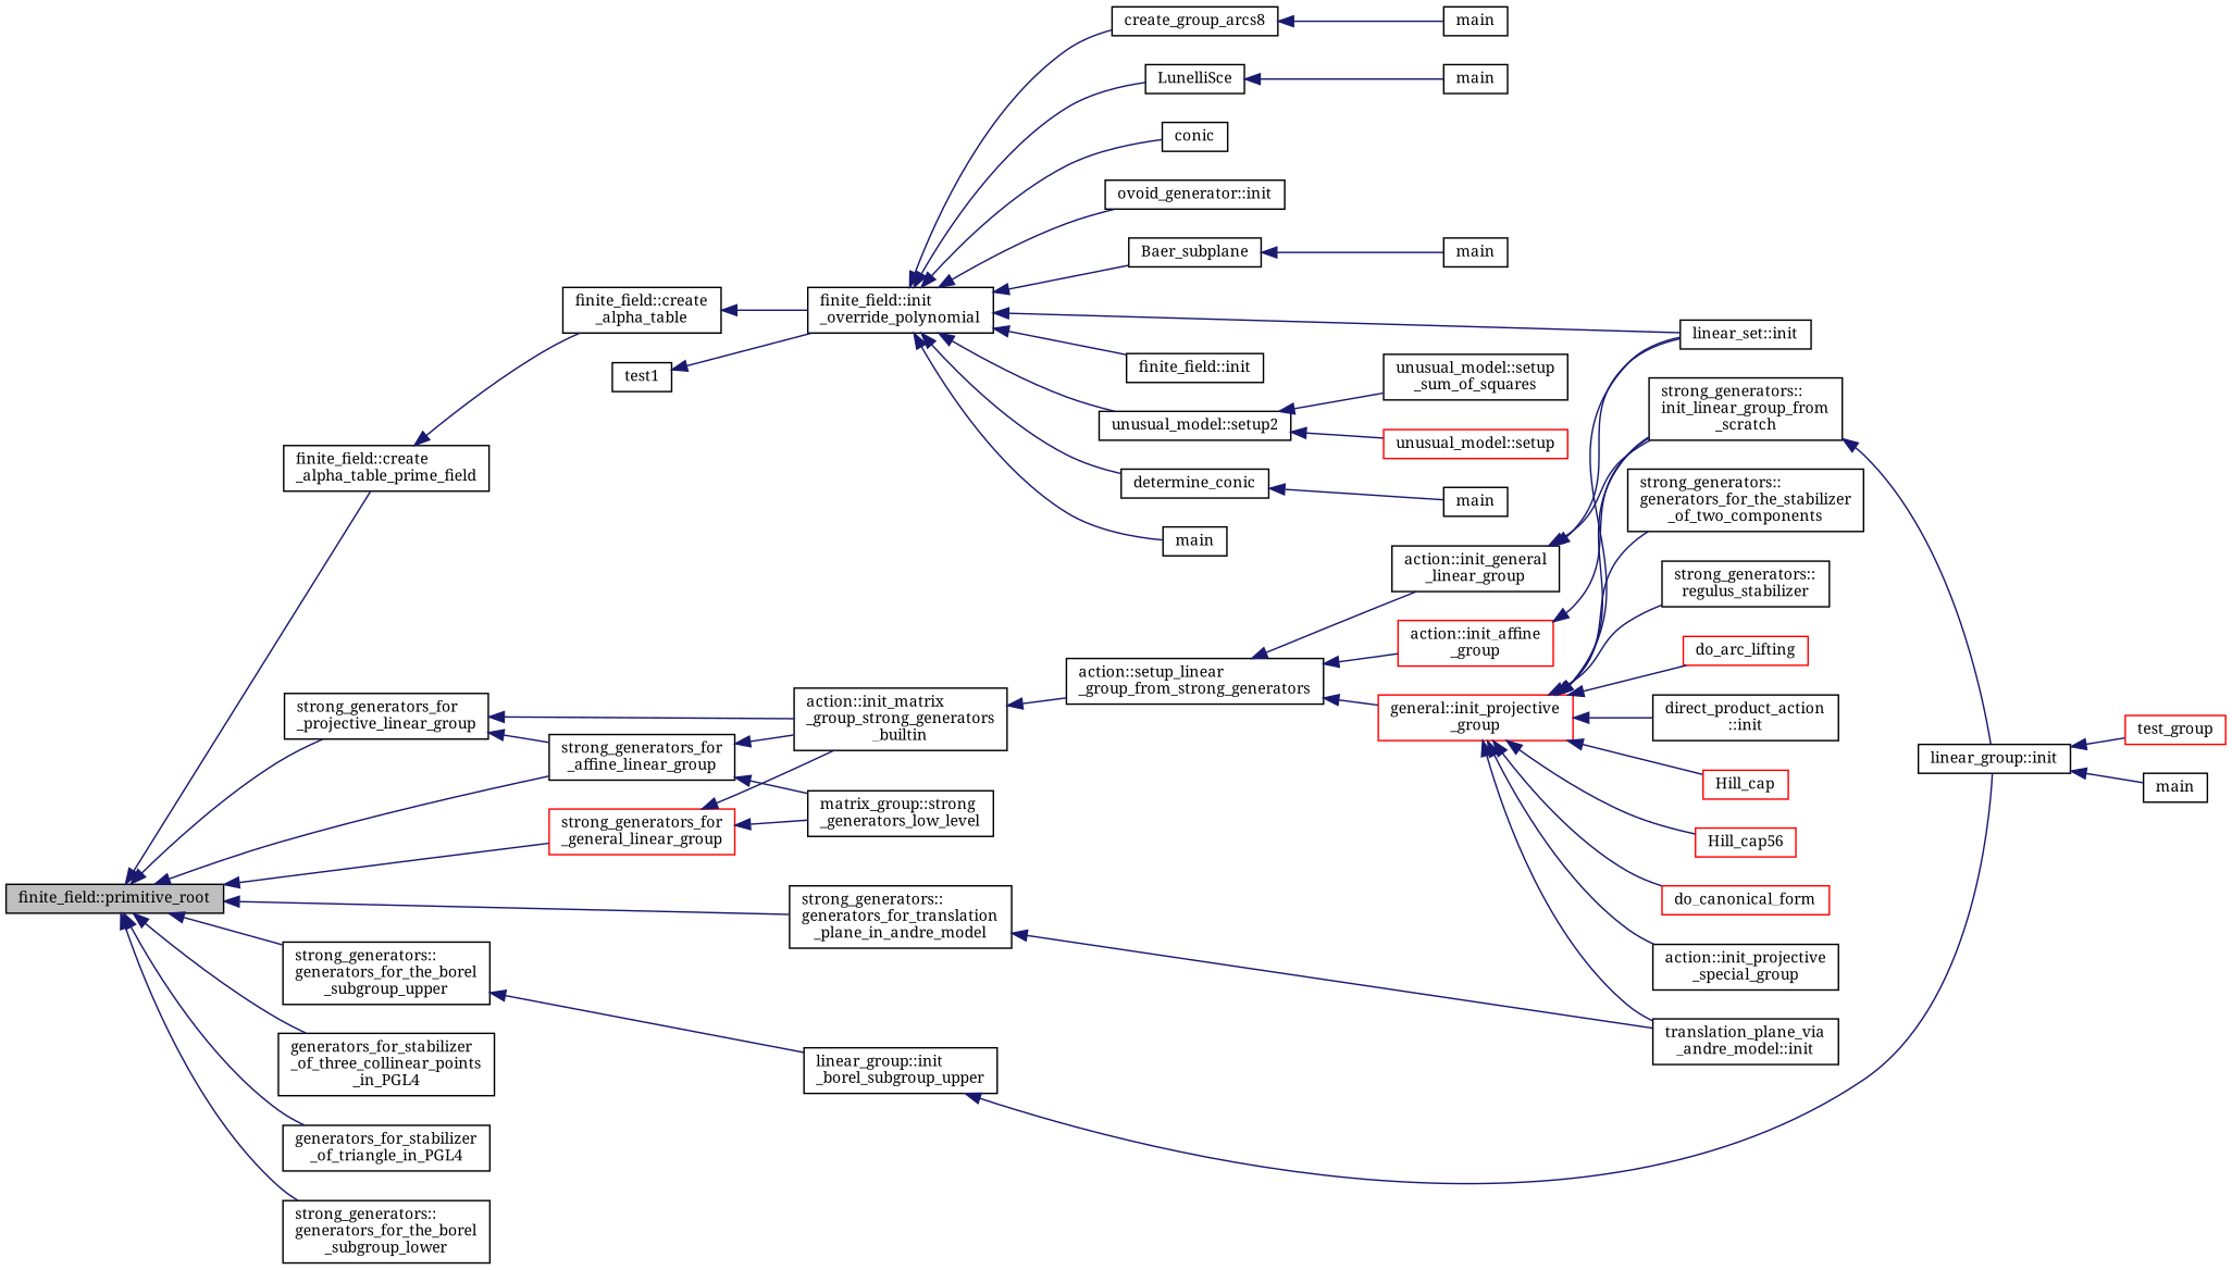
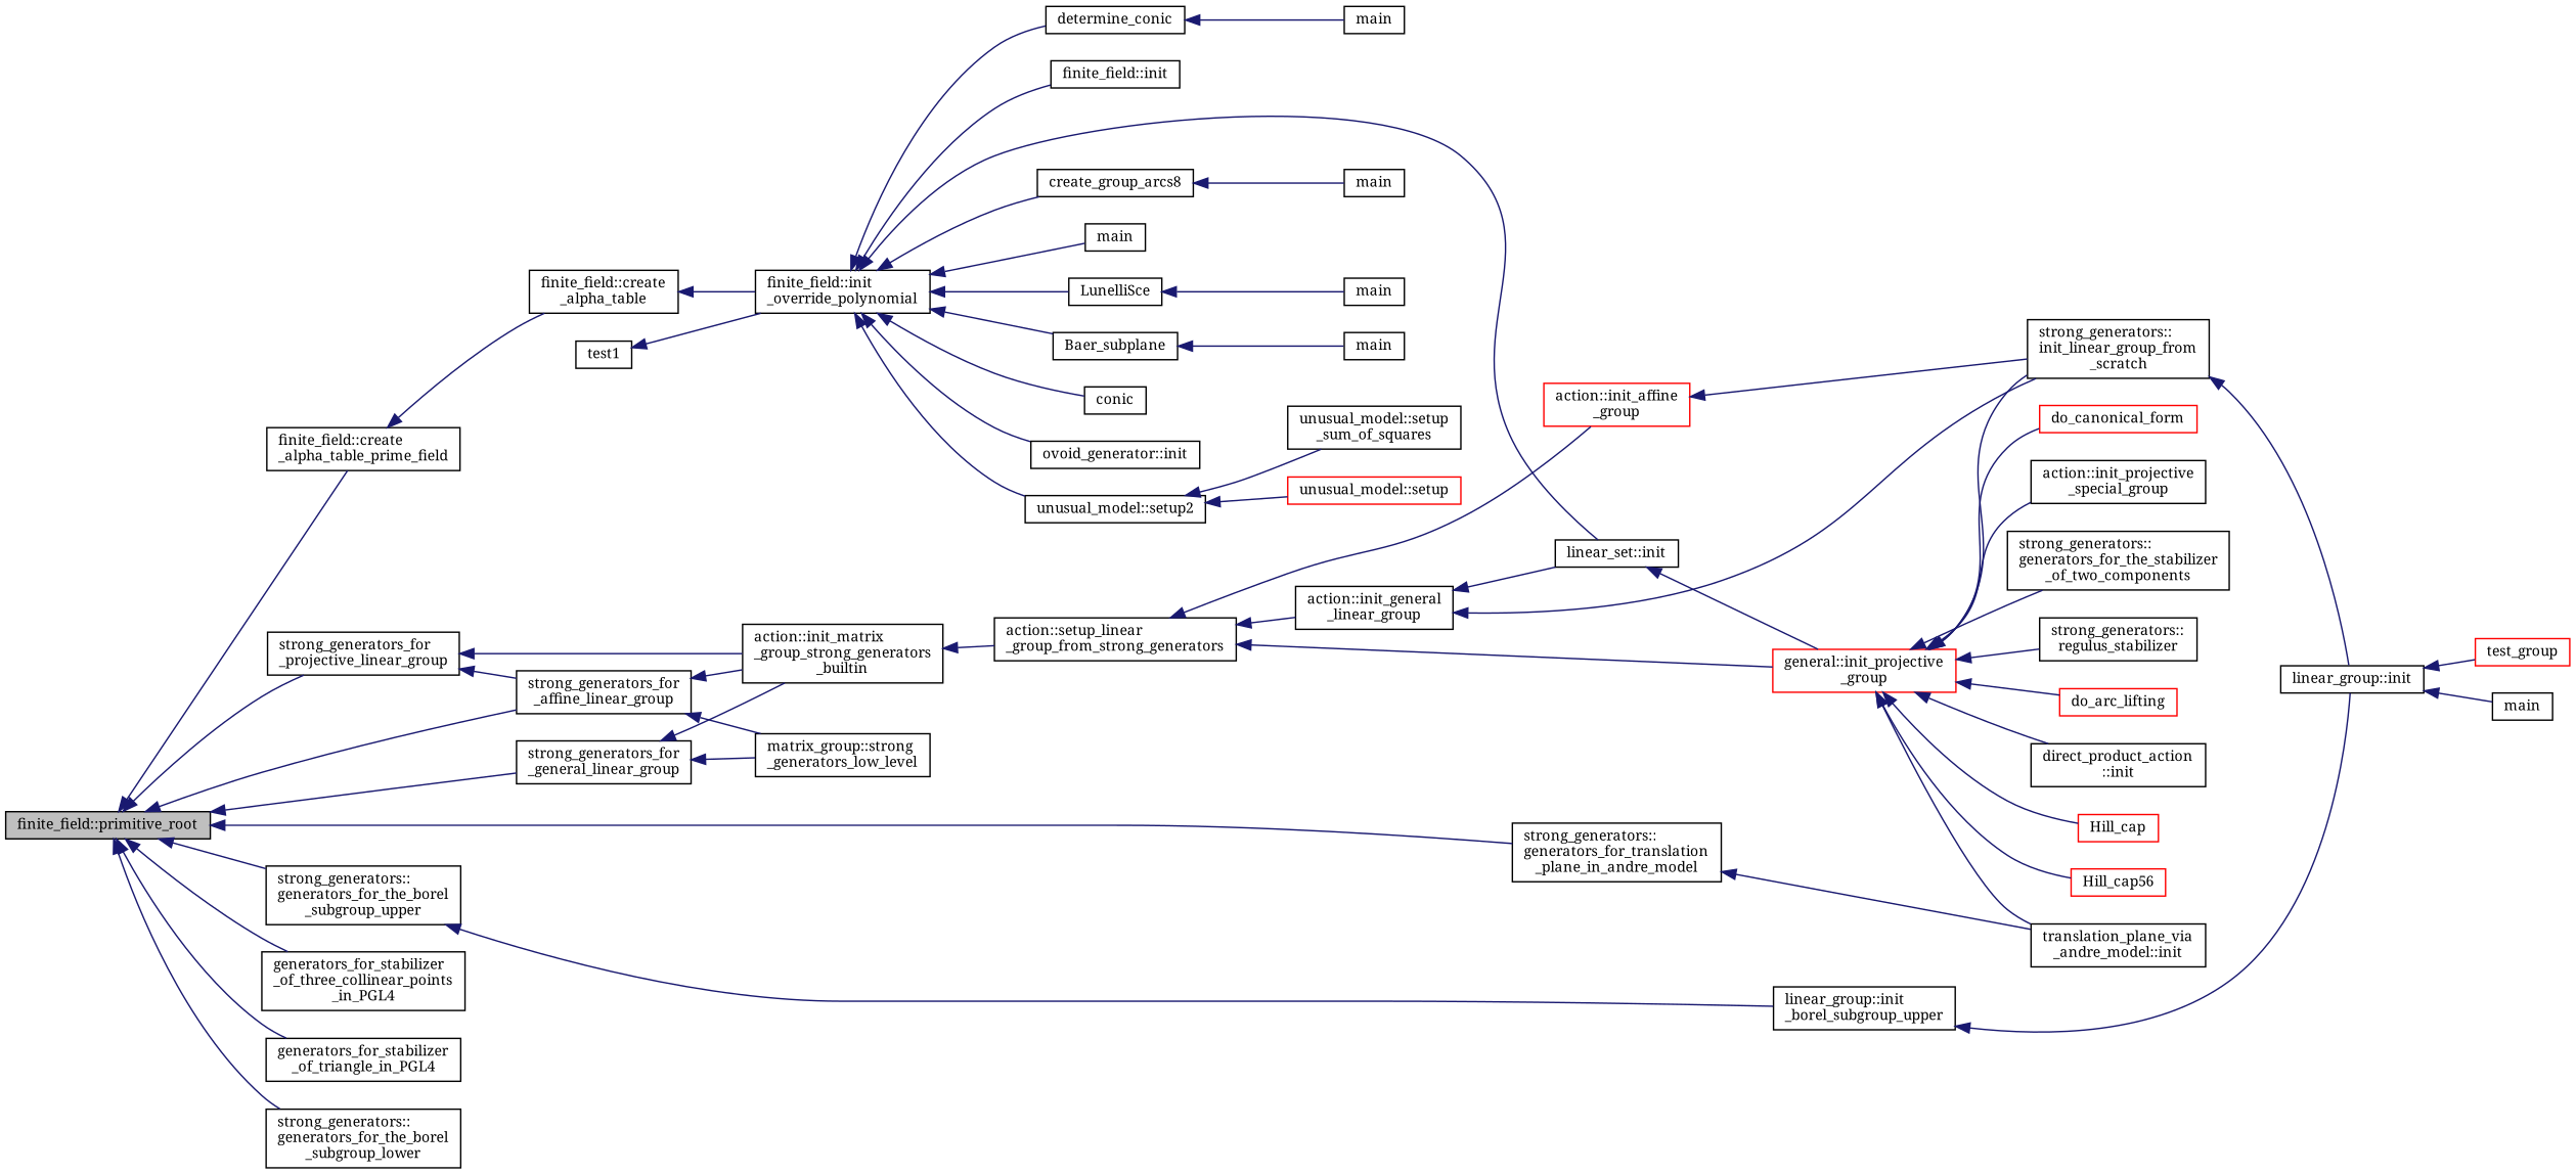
  digraph {
    fontname="Noto Serif"
    rankdir=LR
    node [color=black fillcolor=white fontname="Noto Serif" fontsize=10 shape=record style=filled]
    edge [color=midnightblue dir=back fontname="Noto Serif" fontsize=10 labelfontname=Helvetica labelfontsize=10 style=solid]
    n1 [fillcolor=grey75 fontcolor=black height=0.2 label="finite_field::primitive_root" width=0.4]
    n2 [height=0.2 label="finite_field::create\l_alpha_table_prime_field" width=0.4]
    n3 [height=0.2 label="strong_generators_for\l_projective_linear_group" width=0.4]
    n4 [height=0.2 label="strong_generators_for\l_affine_linear_group" width=0.4]
-   n5 [color=red height=0.2 label="strong_generators_for\l_general_linear_group" width=0.4]
+   n5 [height=0.2 label="strong_generators_for\l_general_linear_group" width=0.4]
    n6 [height=0.2 label="generators_for_stabilizer\l_of_three_collinear_points\l_in_PGL4" width=0.4]
    n7 [height=0.2 label="generators_for_stabilizer\l_of_triangle_in_PGL4" width=0.4]
    n8 [height=0.2 label="strong_generators::\lgenerators_for_translation\l_plane_in_andre_model" width=0.4]
    n9 [height=0.2 label="strong_generators::\lgenerators_for_the_borel\l_subgroup_upper" width=0.4]
    n10 [height=0.2 label="strong_generators::\lgenerators_for_the_borel\l_subgroup_lower" width=0.4]
    n11 [height=0.2 label="finite_field::create\l_alpha_table" width=0.4]
    n12 [height=0.2 label="action::init_matrix\l_group_strong_generators\l_builtin" width=0.4]
    n13 [height=0.2 label="matrix_group::strong\l_generators_low_level" width=0.4]
    n14 [height=0.2 label="translation_plane_via\l_andre_model::init" width=0.4]
    n15 [height=0.2 label="linear_group::init\l_borel_subgroup_upper" width=0.4]
    n16 [height=0.2 label="finite_field::init\l_override_polynomial" width=0.4]
    n17 [height=0.2 label=main width=0.4]
    n18 [height=0.2 label=create_group_arcs8 width=0.4]
    n19 [height=0.2 label=LunelliSce width=0.4]
    n20 [height=0.2 label=conic width=0.4]
    n21 [height=0.2 label="ovoid_generator::init" width=0.4]
    n22 [height=0.2 label=Baer_subplane width=0.4]
    n23 [height=0.2 label="linear_set::init" width=0.4]
    n24 [height=0.2 label="finite_field::init" width=0.4]
    n25 [height=0.2 label="unusual_model::setup2" width=0.4]
    n26 [height=0.2 label=determine_conic width=0.4]
    n27 [height=0.2 label=main width=0.4]
    n28 [height=0.2 label=main width=0.4]
    n29 [height=0.2 label=main width=0.4]
    n30 [height=0.2 label=test1 width=0.4]
    n31 [height=0.2 label="unusual_model::setup\l_sum_of_squares" width=0.4]
    n32 [color=red height=0.2 label="unusual_model::setup" width=0.4]
    n33 [height=0.2 label=main width=0.4]
    n34 [height=0.2 label="action::setup_linear\l_group_from_strong_generators" width=0.4]
    n35 [color=red height=0.2 label="general::init_projective\l_group" width=0.4]
    n36 [color=red height=0.2 label="action::init_affine\l_group" width=0.4]
    n37 [height=0.2 label="action::init_general\l_linear_group" width=0.4]
    n38 [color=red height=0.2 label=do_arc_lifting width=0.4]
    n39 [height=0.2 label="direct_product_action\l::init" width=0.4]
    n40 [color=red height=0.2 label=Hill_cap width=0.4]
    n41 [color=red height=0.2 label=Hill_cap56 width=0.4]
    n42 [color=red height=0.2 label=do_canonical_form width=0.4]
    n43 [height=0.2 label="action::init_projective\l_special_group" width=0.4]
    n44 [height=0.2 label="strong_generators::\linit_linear_group_from\l_scratch" width=0.4]
    n45 [height=0.2 label="strong_generators::\lgenerators_for_the_stabilizer\l_of_two_components" width=0.4]
    n46 [height=0.2 label="strong_generators::\lregulus_stabilizer" width=0.4]
    n47 [height=0.2 label="linear_group::init" width=0.4]
    n48 [color=red height=0.2 label=test_group width=0.4]
    n49 [height=0.2 label=main width=0.4]
    n1 -> n2
    n1 -> n3
    n1 -> n4
    n1 -> n5
    n1 -> n6
    n1 -> n7
    n1 -> n8
    n1 -> n9
    n1 -> n10
    n2 -> n11
    n3 -> n4
    n3 -> n12
    n4 -> n12
    n4 -> n13
    n5 -> n12
    n5 -> n13
    n8 -> n14
    n9 -> n15
    n11 -> n16
    n12 -> n34
    n15 -> n47
    n16 -> n17
    n16 -> n18
    n16 -> n19
    n16 -> n20
    n16 -> n21
    n16 -> n22
    n16 -> n23
    n16 -> n24
    n16 -> n25
    n16 -> n26
    n18 -> n27
    n19 -> n28
    n22 -> n29
    n25 -> n31
    n25 -> n32
    n26 -> n33
    n30 -> n16
    n34 -> n35
    n34 -> n36
    n34 -> n37
    n35 -> n14
-   n35 -> n23
+   n23 -> n35
    n35 -> n38
    n35 -> n39
    n35 -> n40
    n35 -> n41
    n35 -> n42
    n35 -> n43
    n35 -> n44
    n35 -> n45
    n35 -> n46
    n36 -> n44
    n37 -> n23
    n37 -> n44
    n44 -> n47
    n47 -> n48
    n47 -> n49
  }
